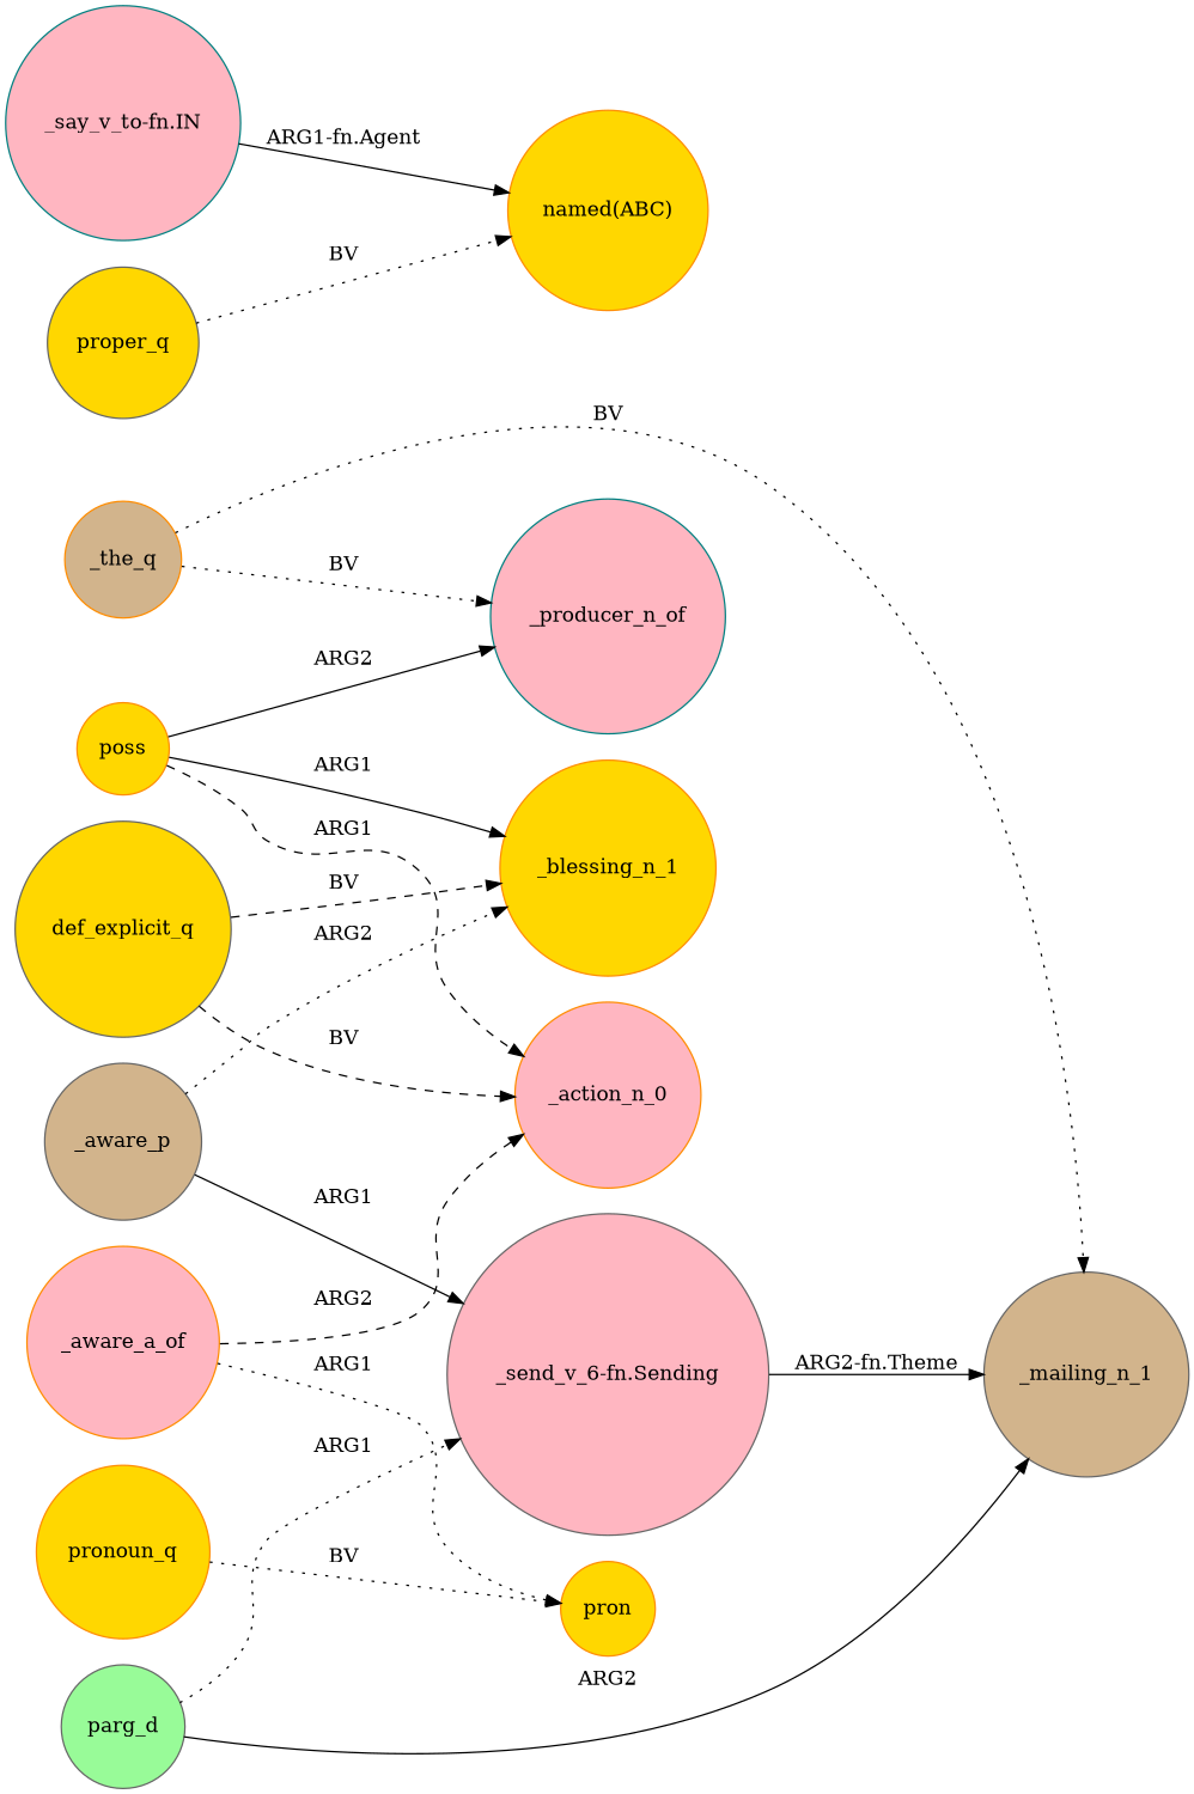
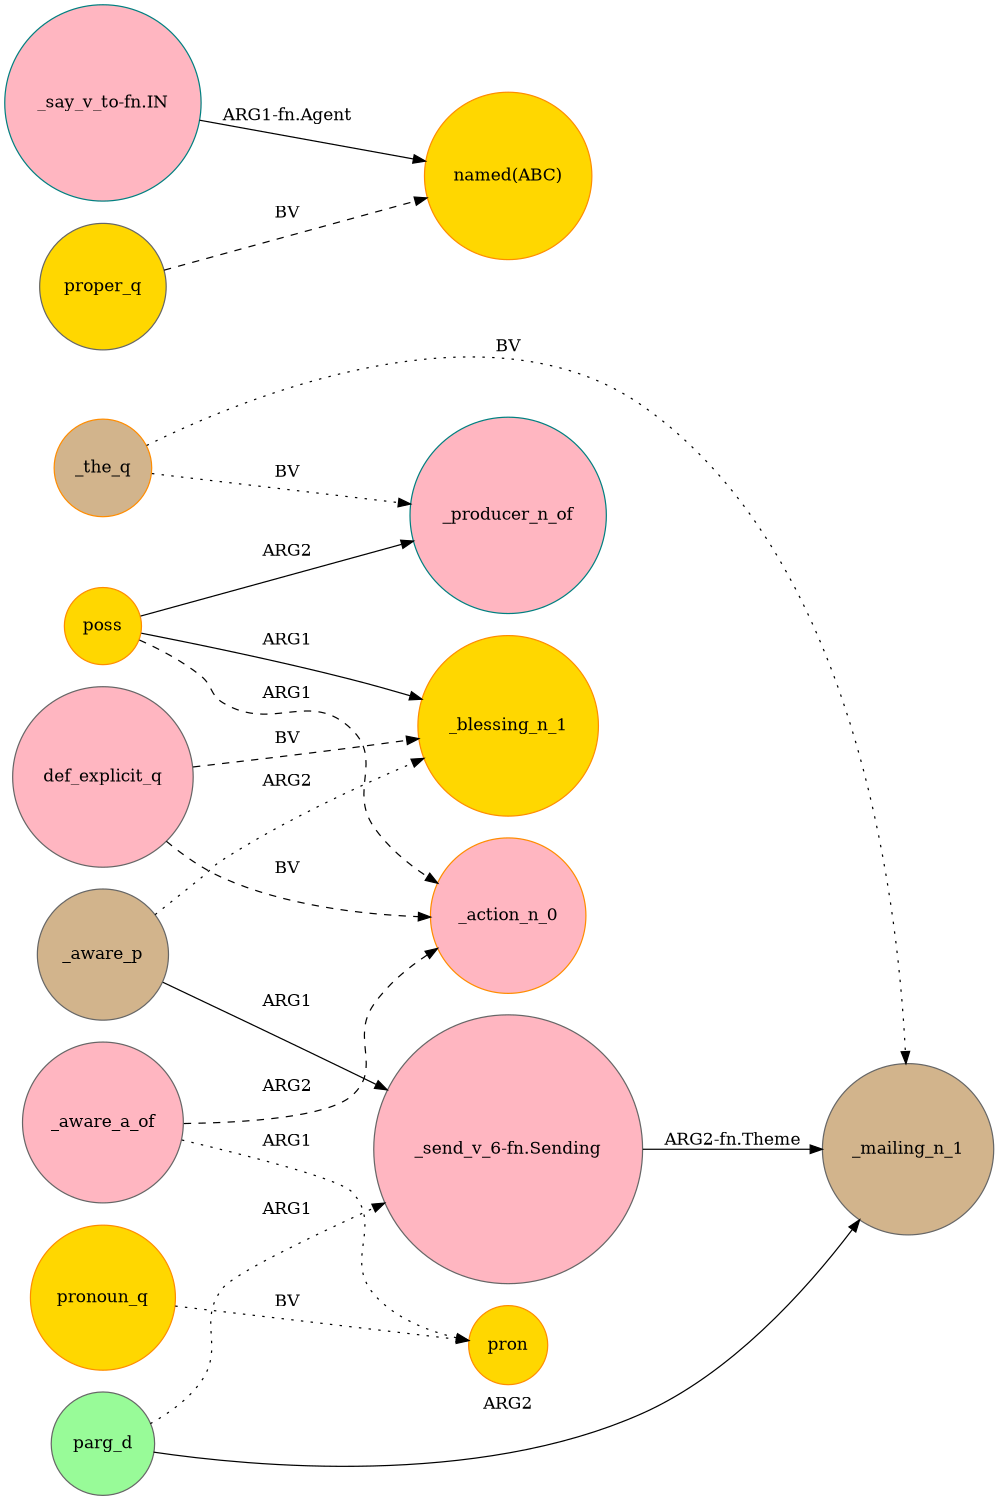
  digraph {
    rankdir=LR
    node [color=darkorange fillcolor=lightpink shape=circle style=filled]
    edge [style=dotted]
    _the_q [fillcolor=tan]
    _producer_n_of [color=teal]
    _mailing_n_1 [color=gray40 fillcolor=tan]
    poss [fillcolor=gold]
    _blessing_n_1 [fillcolor=gold]
    n6 [label=_action_n_0]
    n7 [color=gray40 fillcolor=tan label=_aware_p]
    n8 [color=gray40 label="_send_v_6-fn.Sending"]
-   def_explicit_q [color=gray40 fillcolor=gold]
+   def_explicit_q [color=gray40]
    "_say_v_to-fn.IN" [color=teal]
    "named(ABC)" [fillcolor=gold]
    pronoun_q [fillcolor=gold]
    pron [fillcolor=gold]
-   _aware_a_of
+   _aware_a_of [color=gray40]
    proper_q [color=gray40 fillcolor=gold]
    parg_d [color=gray40 fillcolor=palegreen]
    _the_q -> _producer_n_of [label=BV]
    _the_q -> _mailing_n_1 [label=BV]
    poss -> _producer_n_of [label=ARG2 style=solid]
    poss -> _blessing_n_1 [label=ARG1 style=solid]
    poss -> n6 [label=ARG1 style=dashed]
    n7 -> _blessing_n_1 [label=ARG2]
    n7 -> n8 [label=ARG1 style=solid]
    n8 -> _mailing_n_1 [label="ARG2-fn.Theme" style=solid]
    def_explicit_q -> _blessing_n_1 [label=BV style=dashed]
    def_explicit_q -> n6 [label=BV style=dashed]
    "_say_v_to-fn.IN" -> "named(ABC)" [label="ARG1-fn.Agent" style=solid]
    pronoun_q -> pron [label=BV]
    _aware_a_of -> n6 [label=ARG2 style=dashed]
    _aware_a_of -> pron [label=ARG1]
-   proper_q -> "named(ABC)" [label=BV]
+   proper_q -> "named(ABC)" [label=BV style=dashed]
    parg_d -> _mailing_n_1 [label=ARG2 style=solid]
    parg_d -> n8 [label=ARG1]
  }
